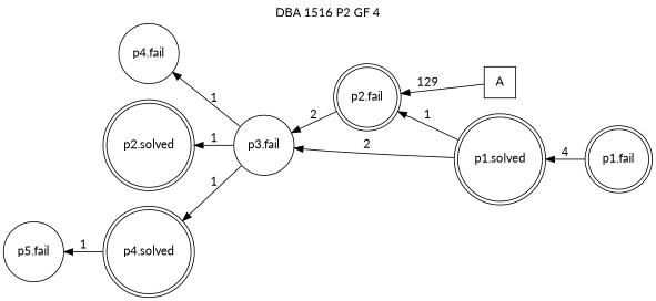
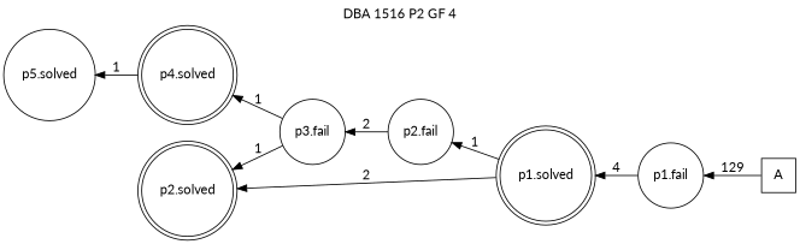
  digraph {
    fontname=Lato
    label=" DBA 1516 P2 GF 4 "
    labelloc=tl
    rankdir=RL
    node [fontname=Lato shape=circle]
    edge [fontname=Lato]
    n1 [label=A shape=square]
-   n2 [label="p1.fail" shape=doublecircle]
+   n2 [label="p1.fail"]
    n3 [label="p1.solved" shape=doublecircle]
-   n4 [label="p2.fail" shape=doublecircle]
+   n4 [label="p2.fail"]
    n5 [label="p3.fail"]
-   n6 [label="p4.fail"]
    n7 [label="p2.solved" shape=doublecircle]
    n8 [label="p4.solved" shape=doublecircle]
-   n9 [label="p5.fail"]
-   n1 -> n4 [label=129]
+   n9 [label="p5.solved"]
+   n1 -> n2 [label=129]
    n2 -> n3 [label=4]
    n3 -> n4 [label=1]
-   n3 -> n5 [label=2]
+   n3 -> n7 [label=2]
    n4 -> n5 [label=2]
-   n5 -> n6 [label=1]
    n5 -> n7 [label=1]
    n5 -> n8 [label=1]
    n8 -> n9 [label=1]
  }
